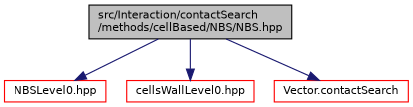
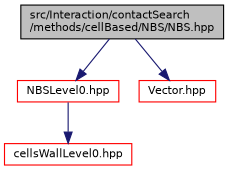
  digraph {
    node [color=red fillcolor=white fontname=Helvetica fontsize=10 shape=record style=filled]
    edge [color=midnightblue fontname=Helvetica fontsize=10 labelfontname=Helvetica labelfontsize=10 style=solid]
    n1 [color=black fillcolor=grey75 fontcolor=black height=0.2 label="src/Interaction/contactSearch\l/methods/cellBased/NBS/NBS.hpp" width=0.4]
    n2 [height=0.2 label="NBSLevel0.hpp" width=0.4]
    n3 [height=0.2 label="cellsWallLevel0.hpp" width=0.4]
-   n4 [height=0.2 label="Vector.contactSearch" width=0.4]
+   n4 [height=0.2 label="Vector.hpp" width=0.4]
    n1 -> n2
-   n1 -> n3
+   n2 -> n3
    n1 -> n4
  }
